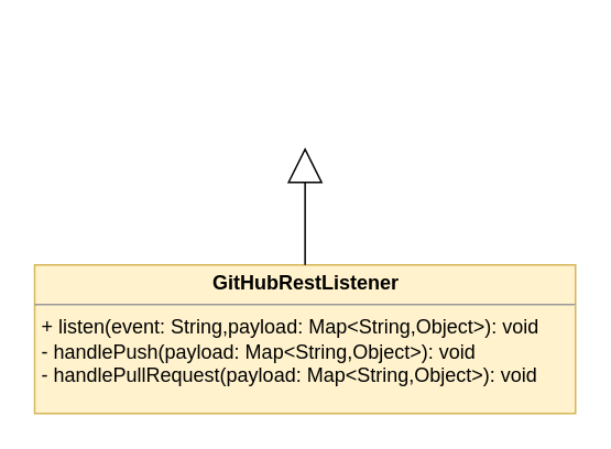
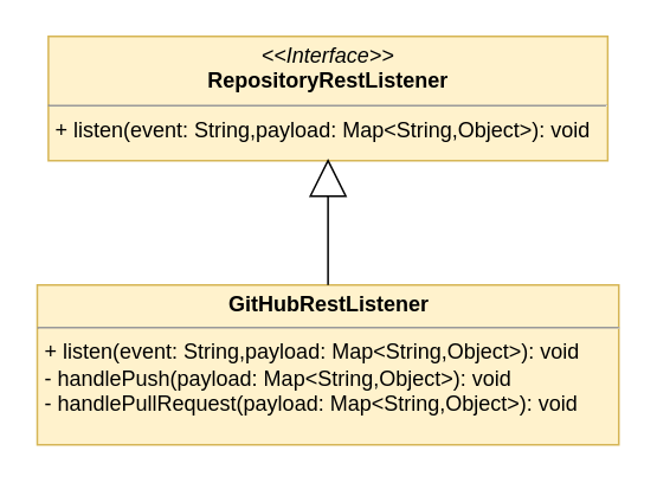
  <mxCell id="0" />
  <mxCell id="1" parent="0" />
  <mxCell id="2" value="&lt;p style=&quot;margin: 0px ; margin-top: 4px ; text-align: center&quot;&gt;&lt;b&gt;GitHubRestListener&lt;/b&gt;&lt;/p&gt;&lt;hr size=&quot;1&quot;&gt;&lt;p style=&quot;margin: 0px ; margin-left: 4px&quot;&gt;+ listen(event: String,payload: Map&amp;lt;String,Object&amp;gt;): void&lt;/p&gt;&lt;p style=&quot;margin: 0px ; margin-left: 4px&quot;&gt;- handlePush(payload: Map&amp;lt;String,Object&amp;gt;): void&lt;br&gt;&lt;/p&gt;&lt;p style=&quot;margin: 0px ; margin-left: 4px&quot;&gt;- handlePullRequest(payload: Map&amp;lt;String,Object&amp;gt;): void&lt;br&gt;&lt;/p&gt;" style="verticalAlign=top;align=left;overflow=fill;fontSize=12;fontFamily=Helvetica;html=1;fillColor=#fff2cc;strokeColor=#D6B656;" vertex="1" parent="1"><mxGeometry x="20.5" y="160" width="327.5" height="90" as="geometry" /></mxCell>
+ <mxCell id="3" value="&lt;p style=&quot;margin: 0px ; margin-top: 4px ; text-align: center&quot;&gt;&lt;i&gt;&amp;lt;&amp;lt;Interface&amp;gt;&amp;gt;&lt;/i&gt;&lt;br&gt;&lt;b&gt;RepositoryRestListener&lt;/b&gt;&lt;/p&gt;&lt;hr size=&quot;1&quot;&gt;&lt;p style=&quot;margin: 0px ; margin-left: 4px&quot;&gt;+ listen(event: String,payload: Map&amp;lt;String,Object&amp;gt;): void&lt;br&gt;&lt;/p&gt;" style="verticalAlign=top;align=left;overflow=fill;fontSize=12;fontFamily=Helvetica;html=1;strokeColor=#d6b656;fillColor=#fff2cc;" vertex="1" parent="1"><mxGeometry x="26.75" y="20" width="315" height="70" as="geometry" /></mxCell>
  <mxCell id="4" value="" style="triangle;whiteSpace=wrap;html=1;rotation=-90;" vertex="1" parent="1"><mxGeometry x="174.25" y="90" width="20" height="20" as="geometry" /></mxCell>
  <mxCell id="5" value="" style="endArrow=none;html=1;entryX=0;entryY=0.5;entryDx=0;entryDy=0;exitX=0.5;exitY=0;exitDx=0;exitDy=0;" edge="1" parent="1" source="2" target="4"><mxGeometry width="50" height="50" relative="1" as="geometry"><mxPoint x="138" y="180" as="sourcePoint" /><mxPoint x="188" y="130" as="targetPoint" /></mxGeometry></mxCell>
